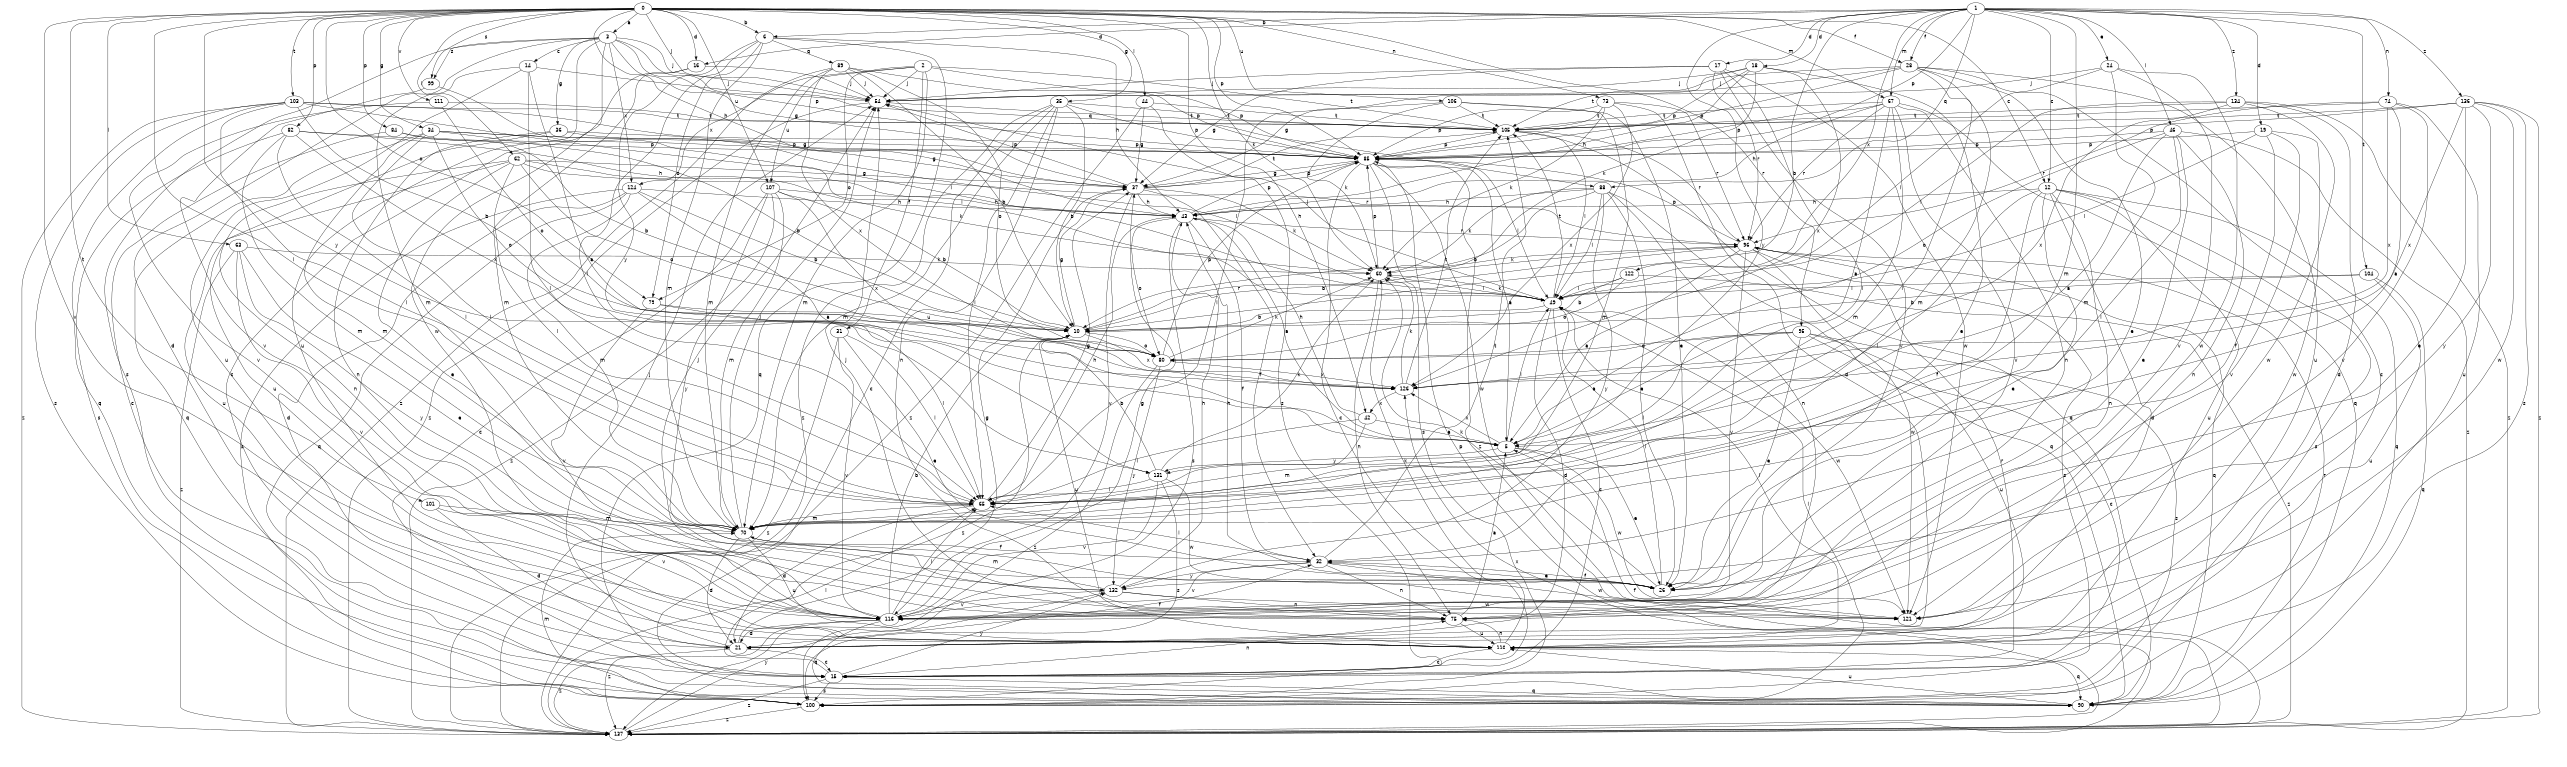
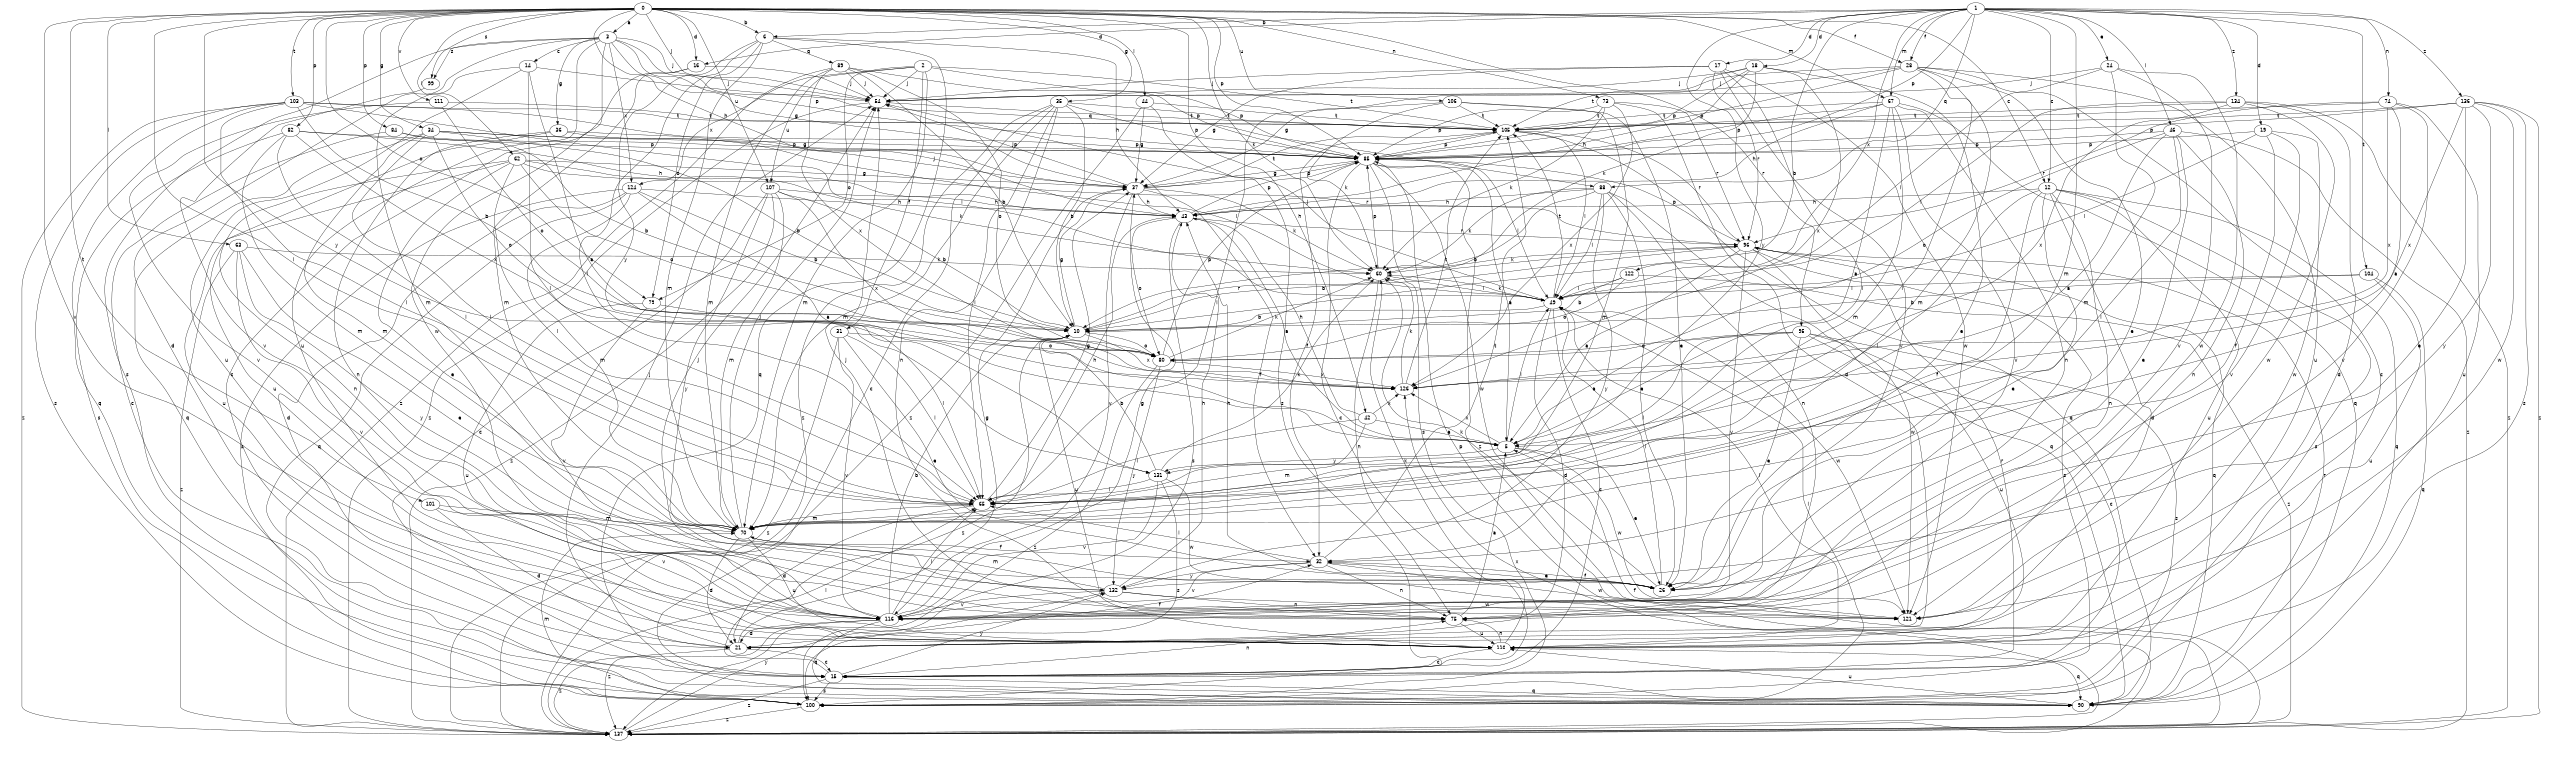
  strict digraph {
    fontname="DejaVu Sans"
    node [fontname="DejaVu Sans"]
    edge [fontname="DejaVu Sans"]
    0
    3
    6
    12
    16
    28
    34
    35
    42
    43
    44
    54
    60
    62
    63
    65
    67
    73
    79
    82
    84
    85
    95
    99
    101
    103
    106
    107
    111
    116
    131
    88
    124
    14
    21
    36
    37
    100
    110
    121
    70
    89
    90
    26
    32
    75
    15
    105
    10
    80
    137
    5
    126
    96
    49
    132
    1
    17
    18
    19
    24
    46
    74
    104
    122
    134
    136
    2
    31
    0 -> 3 [label=a]
    0 -> 6 [label=b]
    0 -> 12 [label=c]
    0 -> 16 [label=d]
    0 -> 28 [label=f]
    0 -> 34 [label=g]
    0 -> 35 [label=g]
    0 -> 42 [label=h]
    0 -> 43 [label=h]
    0 -> 44 [label=i]
    0 -> 54 [label=j]
    0 -> 60 [label=k]
    0 -> 62 [label=l]
    0 -> 63 [label=l]
    0 -> 65 [label=l]
    0 -> 67 [label=m]
    0 -> 73 [label=n]
    0 -> 79 [label=o]
    0 -> 82 [label=p]
    0 -> 84 [label=p]
    0 -> 85 [label=p]
    0 -> 95 [label=r]
    0 -> 99 [label=s]
    0 -> 101 [label=t]
    0 -> 103 [label=t]
    0 -> 106 [label=u]
    0 -> 107 [label=u]
    0 -> 111 [label=v]
    0 -> 116 [label=v]
    0 -> 131 [label=y]
    3 -> 54 [label=j]
    3 -> 85 [label=p]
    3 -> 99 [label=s]
    3 -> 88 [label=q]
    3 -> 124 [label=x]
    3 -> 14 [label=c]
    3 -> 21 [label=d]
    3 -> 36 [label=g]
    3 -> 37 [label=g]
    3 -> 100 [label=s]
    3 -> 110 [label=u]
    3 -> 121 [label=w]
    6 -> 43 [label=h]
    6 -> 65 [label=l]
    6 -> 79 [label=o]
    6 -> 131 [label=y]
    6 -> 70 [label=m]
    6 -> 89 [label=q]
    6 -> 90 [label=q]
    12 -> 43 [label=h]
    12 -> 65 [label=l]
    12 -> 21 [label=d]
    12 -> 100 [label=s]
    12 -> 110 [label=u]
    12 -> 90 [label=q]
    12 -> 26 [label=e]
    12 -> 32 [label=f]
    12 -> 75 [label=n]
    16 -> 54 [label=j]
    16 -> 70 [label=m]
    16 -> 15 [label=c]
    28 -> 54 [label=j]
    28 -> 65 [label=l]
    28 -> 85 [label=p]
    28 -> 110 [label=u]
    28 -> 70 [label=m]
    28 -> 26 [label=e]
    28 -> 15 [label=c]
    28 -> 105 [label=t]
    34 -> 65 [label=l]
    34 -> 85 [label=p]
-   34 -> 37 [label=g]
+   34 -> 37 [label=j]
    34 -> 70 [label=m]
    34 -> 90 [label=q]
    34 -> 10 [label=b]
    34 -> 80 [label=o]
    35 -> 65 [label=l]
    35 -> 85 [label=p]
    35 -> 70 [label=m]
    35 -> 75 [label=n]
    35 -> 15 [label=c]
    35 -> 105 [label=t]
    35 -> 10 [label=b]
    35 -> 137 [label=z]
    42 -> 43 [label=h]
    42 -> 65 [label=l]
    42 -> 70 [label=m]
    42 -> 5 [label=a]
-   126 -> 42 [label=x]
+   42 -> 126 [label=x]
    43 -> 85 [label=p]
    43 -> 100 [label=s]
    43 -> 80 [label=o]
    43 -> 5 [label=a]
    43 -> 96 [label=r]
    44 -> 37 [label=g]
    44 -> 100 [label=s]
    44 -> 105 [label=t]
    44 -> 137 [label=z]
    54 -> 105 [label=t]
    54 -> 137 [label=z]
    60 -> 85 [label=p]
    60 -> 75 [label=n]
    60 -> 49 [label=i]
    62 -> 60 [label=k]
    62 -> 65 [label=l]
    62 -> 37 [label=g]
    62 -> 110 [label=u]
    62 -> 26 [label=e]
    62 -> 75 [label=n]
    62 -> 80 [label=o]
    62 -> 96 [label=r]
    63 -> 60 [label=k]
    63 -> 116 [label=v]
    63 -> 26 [label=e]
    63 -> 137 [label=z]
    63 -> 132 [label=y]
    65 -> 43 [label=h]
    65 -> 21 [label=d]
    65 -> 37 [label=g]
    65 -> 70 [label=m]
    67 -> 43 [label=h]
    67 -> 85 [label=p]
    67 -> 116 [label=v]
    67 -> 70 [label=m]
    67 -> 90 [label=q]
    67 -> 75 [label=n]
    67 -> 105 [label=t]
    67 -> 5 [label=a]
-   67 -> 96 [label=r]
    73 -> 60 [label=k]
    73 -> 85 [label=p]
    73 -> 21 [label=d]
    73 -> 105 [label=t]
    73 -> 126 [label=x]
    73 -> 96 [label=r]
    79 -> 65 [label=l]
    79 -> 116 [label=v]
-   79 -> 10 [label=u]
+   79 -> 110 [label=u]
    82 -> 43 [label=h]
    82 -> 65 [label=l]
    82 -> 85 [label=p]
    82 -> 100 [label=s]
    82 -> 70 [label=m]
    82 -> 126 [label=x]
    84 -> 85 [label=p]
    84 -> 15 [label=c]
    84 -> 10 [label=b]
    85 -> 37 [label=g]
    85 -> 100 [label=s]
    85 -> 121 [label=w]
    85 -> 15 [label=c]
    85 -> 137 [label=z]
    85 -> 5 [label=a]
    85 -> 49 [label=i]
    95 -> 65 [label=l]
    95 -> 100 [label=s]
    95 -> 110 [label=u]
    95 -> 26 [label=e]
    95 -> 15 [label=c]
    95 -> 80 [label=o]
    95 -> 5 [label=a]
    99 -> 116 [label=v]
-   99 -> 49 [label=i]
    101 -> 116 [label=v]
    101 -> 21 [label=d]
    101 -> 70 [label=m]
    103 -> 65 [label=l]
    103 -> 37 [label=g]
    103 -> 100 [label=s]
    103 -> 90 [label=q]
    103 -> 105 [label=t]
    103 -> 10 [label=b]
    103 -> 137 [label=z]
    103 -> 49 [label=i]
    106 -> 60 [label=k]
    106 -> 65 [label=l]
    106 -> 70 [label=m]
    106 -> 26 [label=e]
    106 -> 105 [label=t]
    107 -> 43 [label=h]
    107 -> 70 [label=m]
    107 -> 15 [label=c]
    107 -> 10 [label=b]
    107 -> 137 [label=z]
    107 -> 126 [label=x]
    107 -> 132 [label=y]
    111 -> 116 [label=v]
    111 -> 105 [label=t]
    111 -> 80 [label=o]
    116 -> 54 [label=j]
    116 -> 65 [label=l]
    116 -> 21 [label=d]
    116 -> 37 [label=g]
    116 -> 90 [label=q]
    116 -> 10 [label=b]
    116 -> 137 [label=z]
    131 -> 60 [label=k]
    131 -> 65 [label=l]
    131 -> 116 [label=v]
    131 -> 100 [label=s]
    131 -> 121 [label=w]
    131 -> 10 [label=b]
    88 -> 43 [label=h]
    88 -> 60 [label=k]
    88 -> 90 [label=q]
    88 -> 26 [label=e]
    88 -> 75 [label=n]
    88 -> 10 [label=b]
    88 -> 49 [label=i]
    88 -> 132 [label=y]
    124 -> 43 [label=h]
    124 -> 21 [label=d]
    124 -> 100 [label=s]
    124 -> 70 [label=m]
    124 -> 90 [label=q]
    124 -> 10 [label=b]
    124 -> 5 [label=a]
    14 -> 54 [label=j]
    14 -> 65 [label=l]
    14 -> 110 [label=u]
    14 -> 70 [label=m]
    14 -> 5 [label=a]
    21 -> 54 [label=j]
    21 -> 37 [label=g]
    21 -> 32 [label=f]
    21 -> 15 [label=c]
    21 -> 137 [label=z]
    36 -> 85 [label=p]
    36 -> 110 [label=u]
    36 -> 75 [label=n]
    36 -> 49 [label=i]
    37 -> 43 [label=h]
    37 -> 54 [label=j]
    37 -> 60 [label=k]
    37 -> 85 [label=p]
    37 -> 116 [label=v]
    37 -> 32 [label=f]
    37 -> 105 [label=t]
    100 -> 70 [label=m]
    100 -> 137 [label=z]
    100 -> 49 [label=i]
    110 -> 60 [label=k]
    110 -> 90 [label=q]
    110 -> 75 [label=n]
    110 -> 15 [label=c]
    110 -> 49 [label=i]
    70 -> 54 [label=j]
    70 -> 21 [label=d]
    70 -> 110 [label=u]
    70 -> 32 [label=f]
    89 -> 54 [label=j]
    89 -> 85 [label=p]
    89 -> 70 [label=m]
    89 -> 10 [label=b]
    89 -> 80 [label=o]
    89 -> 137 [label=z]
    89 -> 126 [label=x]
    90 -> 110 [label=u]
    90 -> 96 [label=r]
    26 -> 43 [label=h]
    26 -> 60 [label=k]
    26 -> 32 [label=f]
    26 -> 49 [label=i]
    32 -> 65 [label=l]
    32 -> 116 [label=v]
    32 -> 121 [label=w]
    32 -> 26 [label=e]
    32 -> 75 [label=n]
    32 -> 105 [label=t]
    32 -> 132 [label=y]
    75 -> 54 [label=j]
    75 -> 110 [label=u]
    75 -> 5 [label=a]
    15 -> 65 [label=l]
    15 -> 100 [label=s]
    15 -> 90 [label=q]
    15 -> 75 [label=n]
    15 -> 137 [label=z]
    15 -> 96 [label=r]
    15 -> 132 [label=y]
    105 -> 85 [label=p]
    105 -> 90 [label=q]
-   43 -> 32 [label=f]
+   105 -> 32 [label=f]
    105 -> 96 [label=r]
    105 -> 49 [label=i]
    10 -> 37 [label=g]
    10 -> 110 [label=u]
    10 -> 80 [label=o]
    10 -> 137 [label=z]
    10 -> 126 [label=x]
    10 -> 96 [label=r]
    80 -> 60 [label=k]
    80 -> 85 [label=p]
    80 -> 137 [label=z]
    80 -> 126 [label=x]
    80 -> 132 [label=y]
    137 -> 85 [label=p]
    137 -> 5 [label=f]
    137 -> 126 [label=x]
    137 -> 132 [label=y]
    5 -> 131 [label=y]
    5 -> 121 [label=w]
    5 -> 26 [label=e]
    5 -> 126 [label=x]
    5 -> 49 [label=i]
    126 -> 60 [label=k]
    126 -> 105 [label=t]
    96 -> 60 [label=k]
    96 -> 85 [label=p]
    96 -> 116 [label=v]
    96 -> 100 [label=s]
    96 -> 121 [label=w]
    96 -> 90 [label=q]
    96 -> 10 [label=b]
    96 -> 5 [label=a]
    49 -> 54 [label=j]
    49 -> 60 [label=k]
    49 -> 21 [label=d]
    49 -> 121 [label=w]
    49 -> 15 [label=c]
    49 -> 105 [label=t]
    49 -> 10 [label=b]
    132 -> 43 [label=h]
    132 -> 116 [label=v]
    132 -> 121 [label=w]
    132 -> 70 [label=m]
    132 -> 75 [label=n]
    1 -> 6 [label=b]
    1 -> 12 [label=c]
    1 -> 16 [label=d]
    1 -> 28 [label=f]
    1 -> 67 [label=m]
    1 -> 85 [label=p]
    1 -> 131 [label=y]
    1 -> 88 [label=q]
    1 -> 70 [label=m]
    1 -> 10 [label=b]
    1 -> 17 [label=d]
    1 -> 18 [label=d]
    1 -> 19 [label=d]
    1 -> 24 [label=e]
    1 -> 46 [label=i]
    1 -> 74 [label=n]
    1 -> 104 [label=t]
    1 -> 122 [label=x]
    1 -> 134 [label=z]
    1 -> 136 [label=z]
    17 -> 54 [label=j]
    17 -> 65 [label=l]
    17 -> 116 [label=v]
    17 -> 37 [label=g]
    17 -> 121 [label=w]
    17 -> 96 [label=r]
    18 -> 43 [label=h]
    18 -> 54 [label=j]
    18 -> 60 [label=k]
    18 -> 85 [label=p]
    18 -> 37 [label=g]
    18 -> 26 [label=e]
    18 -> 126 [label=x]
    19 -> 85 [label=p]
    19 -> 116 [label=v]
    19 -> 121 [label=w]
    19 -> 32 [label=f]
    19 -> 49 [label=i]
    24 -> 54 [label=j]
    24 -> 116 [label=v]
    24 -> 121 [label=w]
    24 -> 70 [label=m]
    24 -> 49 [label=i]
    46 -> 65 [label=l]
    46 -> 85 [label=p]
    46 -> 26 [label=e]
    46 -> 75 [label=n]
    46 -> 80 [label=o]
    46 -> 137 [label=z]
    46 -> 5 [label=a]
    74 -> 116 [label=v]
    74 -> 110 [label=u]
    74 -> 105 [label=t]
    74 -> 5 [label=a]
    74 -> 126 [label=x]
    74 -> 96 [label=r]
    104 -> 110 [label=u]
    104 -> 90 [label=q]
    104 -> 10 [label=b]
    104 -> 49 [label=i]
    122 -> 10 [label=b]
    122 -> 80 [label=o]
    122 -> 137 [label=z]
    122 -> 49 [label=i]
    134 -> 21 [label=d]
    134 -> 121 [label=w]
    134 -> 105 [label=t]
    134 -> 137 [label=z]
    134 -> 126 [label=x]
    134 -> 49 [label=i]
    136 -> 85 [label=p]
    136 -> 100 [label=s]
    136 -> 121 [label=w]
    136 -> 26 [label=e]
    136 -> 105 [label=t]
    136 -> 137 [label=z]
    136 -> 126 [label=x]
    136 -> 132 [label=y]
    2 -> 54 [label=j]
    2 -> 79 [label=o]
    2 -> 85 [label=p]
    2 -> 107 [label=u]
    2 -> 124 [label=x]
    2 -> 70 [label=m]
    2 -> 105 [label=t]
    2 -> 31 [label=f]
    31 -> 65 [label=l]
    31 -> 116 [label=v]
    31 -> 26 [label=e]
+   31 -> 80 [label=o]
    31 -> 137 [label=z]
  }
